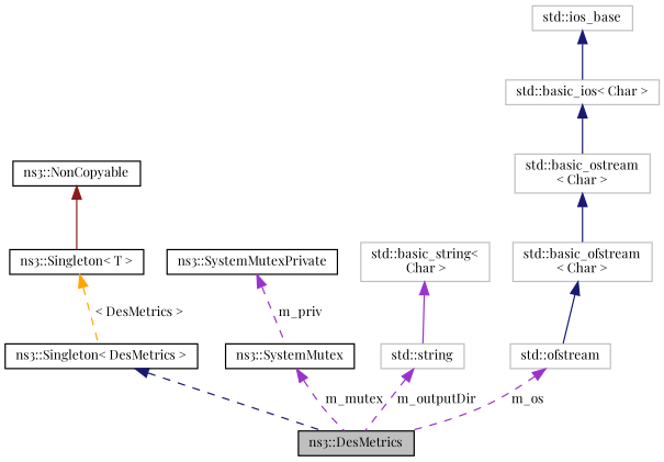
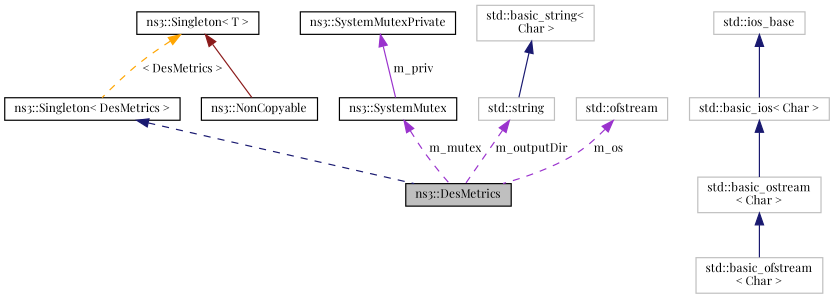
  digraph {
    fontname="Playfair Display"
    rankdir=TB
    node [color=grey75 fillcolor=white fontname="Playfair Display" fontsize=10 shape=record style=filled]
    edge [color=midnightblue dir=back fontname="Playfair Display" fontsize=10 labelfontname=Helvetica labelfontsize=10 style=dashed]
    n1 [color=black fillcolor=grey75 fontcolor=black height=0.2 label="ns3::DesMetrics" width=0.4]
    n2 [color=black height=0.2 label="ns3::Singleton\< DesMetrics \>" width=0.4]
    n3 [color=black height=0.2 label="ns3::NonCopyable" width=0.4]
    n4 [color=black height=0.2 label="ns3::Singleton\< T \>" width=0.4]
    n5 [color=black height=0.2 label="ns3::SystemMutex" width=0.4]
    n6 [color=black height=0.2 label="ns3::SystemMutexPrivate" width=0.4]
    n7 [height=0.2 label="std::string" width=0.4]
    n8 [height=0.2 label="std::basic_string\<\l Char \>" width=0.4]
    n9 [height=0.2 label="std::ofstream" width=0.4]
    n10 [height=0.2 label="std::basic_ofstream\l\< Char \>" width=0.4]
    n11 [height=0.2 label="std::basic_ostream\l\< Char \>" width=0.4]
    n12 [height=0.2 label="std::basic_ios\< Char \>" width=0.4]
    n13 [height=0.2 label="std::ios_base" width=0.4]
    n2 -> n1
-   n3 -> n4 [color=firebrick4 style=solid]
+   n4 -> n3 [color=firebrick4 style=solid]
    n4 -> n2 [color=orange label=" \< DesMetrics \>"]
    n5 -> n1 [color=darkorchid3 label=" m_mutex"]
-   n6 -> n5 [color=darkorchid3 label=" m_priv"]
+   n6 -> n5 [color=darkorchid3 label=" m_priv" style=solid]
    n7 -> n1 [color=darkorchid3 label=" m_outputDir"]
-   n8 -> n7 [color=darkorchid3 style=solid]
+   n8 -> n7 [style=solid]
    n9 -> n1 [color=darkorchid3 label=" m_os"]
-   n10 -> n9 [style=solid]
    n11 -> n10 [style=solid]
    n12 -> n11 [style=solid]
    n13 -> n12 [style=solid]
  }
